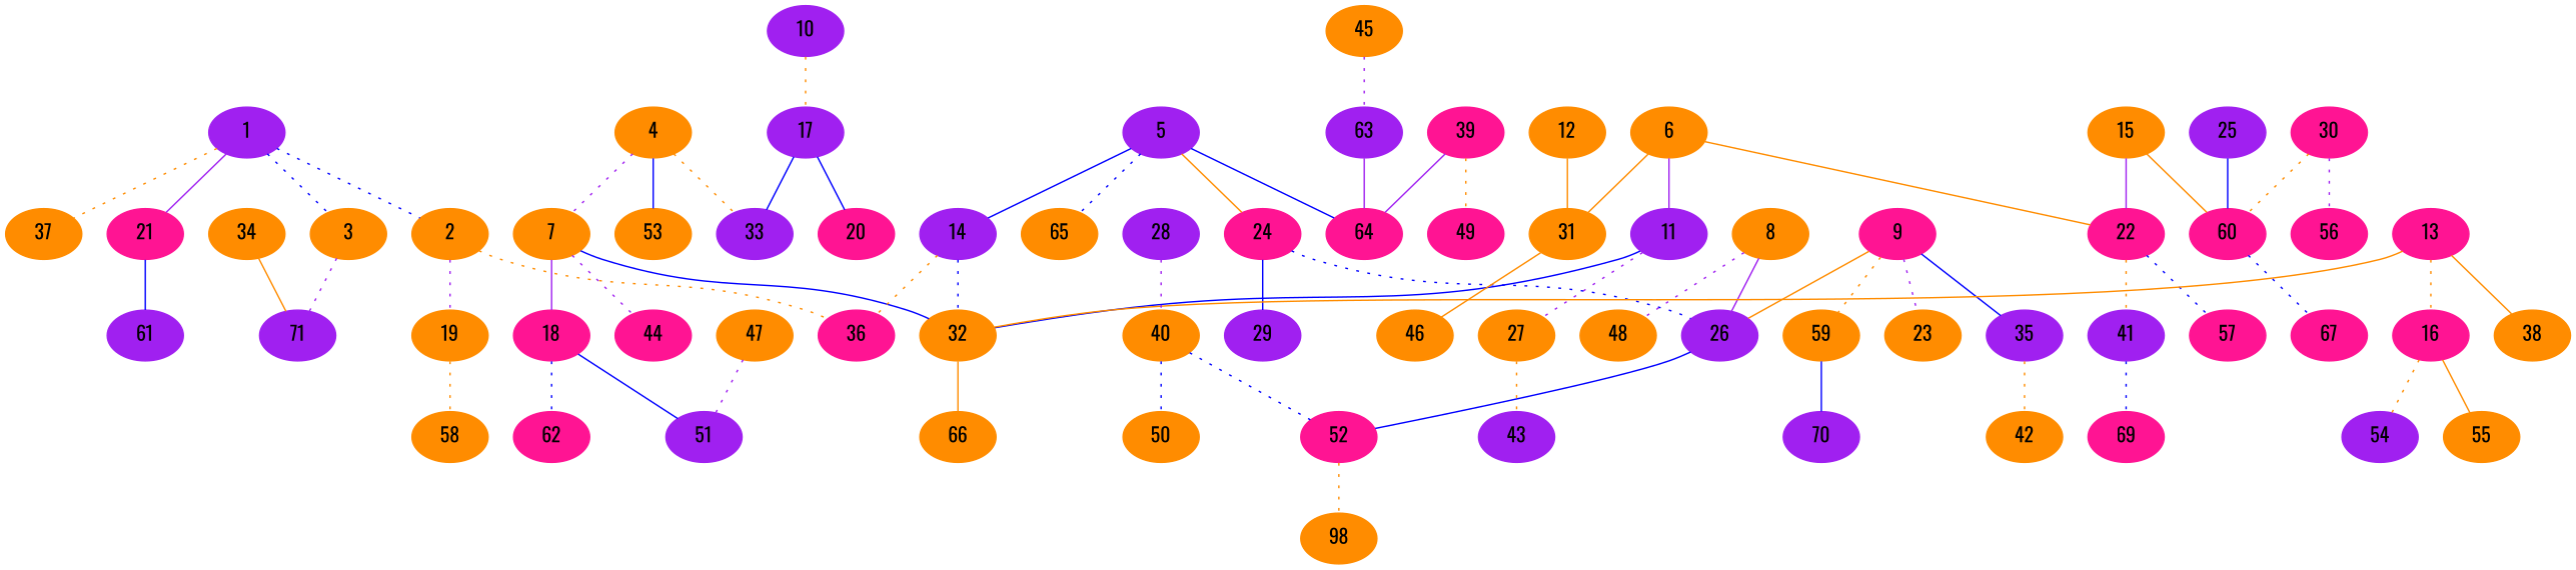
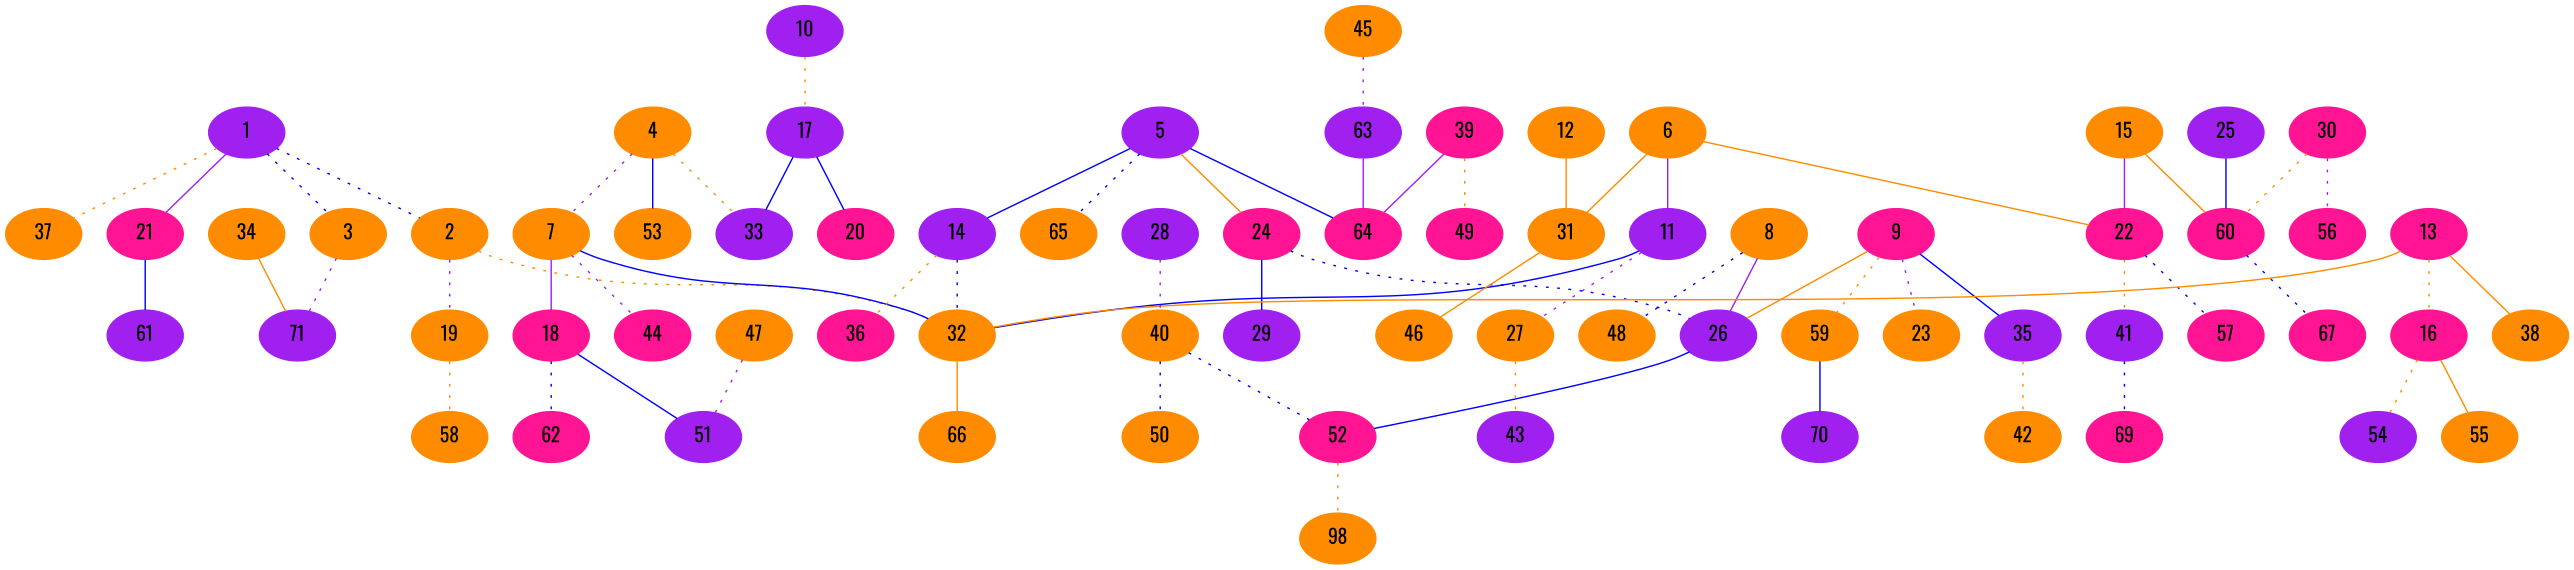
  graph {
    fontname=Oswald
    node [color=darkorange fontname=Oswald style=filled]
    edge [color=darkorange fontname=Oswald style=dotted weight=1.0]
    1 [color=purple]
    2
    3
    21 [color=deeppink]
    37
    19
    32
    71 [color=purple]
    61 [color=purple]
    58
    66
    4
    7
    33 [color=purple]
    53
    18 [color=deeppink]
    44 [color=deeppink]
    5 [color=purple]
    14 [color=purple]
    24 [color=deeppink]
    64 [color=deeppink]
    65
    36 [color=deeppink]
    26 [color=purple]
    29 [color=purple]
    11 [color=purple]
    6
    22 [color=deeppink]
    31
    27
    41 [color=purple]
    57 [color=deeppink]
    46
    51 [color=purple]
    62 [color=deeppink]
    8
    48
    52 [color=deeppink]
    9 [color=deeppink]
    23
    35 [color=purple]
    59
    42
    70 [color=purple]
    10 [color=purple]
    17 [color=purple]
    20 [color=deeppink]
    43 [color=purple]
    12
    13 [color=deeppink]
    16 [color=deeppink]
    38
    54 [color=purple]
    55
    15
    60 [color=deeppink]
    67 [color=deeppink]
    69 [color=deeppink]
    25 [color=purple]
    n60 [label=98]
    28 [color=purple]
    40
    50
    30 [color=deeppink]
    56 [color=deeppink]
    34
    39 [color=deeppink]
    49 [color=deeppink]
    63 [color=purple]
    45
    47
    1 -- 2 [color=blue]
    1 -- 3 [color=blue]
    1 -- 21 [color=purple style=solid]
    1 -- 37
    2 -- 19 [color=purple]
-   2 -- 36
+   2 -- 32
    3 -- 71 [color=purple]
    21 -- 61 [color=blue style=solid]
    19 -- 58
    32 -- 66 [style=solid]
    4 -- 7 [color=purple]
    4 -- 33
    4 -- 53 [color=blue style=solid]
    7 -- 32 [color=blue style=solid]
    7 -- 18 [color=purple style=solid]
    7 -- 44 [color=purple]
    18 -- 51 [color=blue style=solid]
    18 -- 62 [color=blue]
    5 -- 14 [color=blue style=solid]
    5 -- 24 [style=solid]
    5 -- 64 [color=blue style=solid]
    5 -- 65 [color=blue]
    14 -- 32 [color=blue]
    14 -- 36
    24 -- 26 [color=blue]
    24 -- 29 [color=blue style=solid]
    26 -- 52 [color=blue style=solid]
    11 -- 32 [color=blue style=solid]
    11 -- 27 [color=purple]
    6 -- 11 [color=purple style=solid]
    6 -- 22 [style=solid]
    6 -- 31 [style=solid]
    22 -- 41
    22 -- 57 [color=blue]
    31 -- 46 [style=solid]
    27 -- 43
    41 -- 69 [color=blue]
    8 -- 26 [color=purple style=solid]
-   8 -- 48 [color=purple]
+   8 -- 48 [color=blue]
    52 -- n60
    9 -- 26 [style=solid]
    9 -- 23 [color=purple]
    9 -- 35 [color=blue style=solid]
    9 -- 59
    35 -- 42
    59 -- 70 [color=blue style=solid]
    10 -- 17
    17 -- 33 [color=blue style=solid]
    17 -- 20 [color=blue style=solid]
    12 -- 31 [style=solid]
    13 -- 32 [style=solid]
    13 -- 16
    13 -- 38 [style=solid]
    16 -- 54
    16 -- 55 [style=solid]
    15 -- 22 [color=purple style=solid]
    15 -- 60 [style=solid]
    60 -- 67 [color=blue]
    25 -- 60 [color=blue style=solid]
    28 -- 40 [color=purple]
    40 -- 52 [color=blue]
    40 -- 50 [color=blue]
    30 -- 60
    30 -- 56 [color=purple]
    34 -- 71 [style=solid]
    39 -- 64 [color=purple style=solid]
    39 -- 49
    63 -- 64 [color=purple style=solid]
    45 -- 63 [color=purple]
    47 -- 51 [color=purple]
  }
